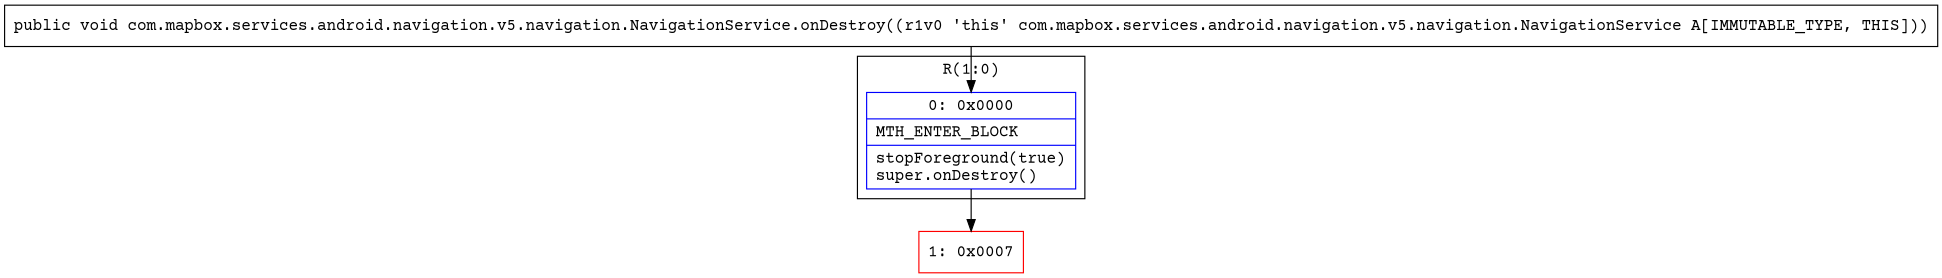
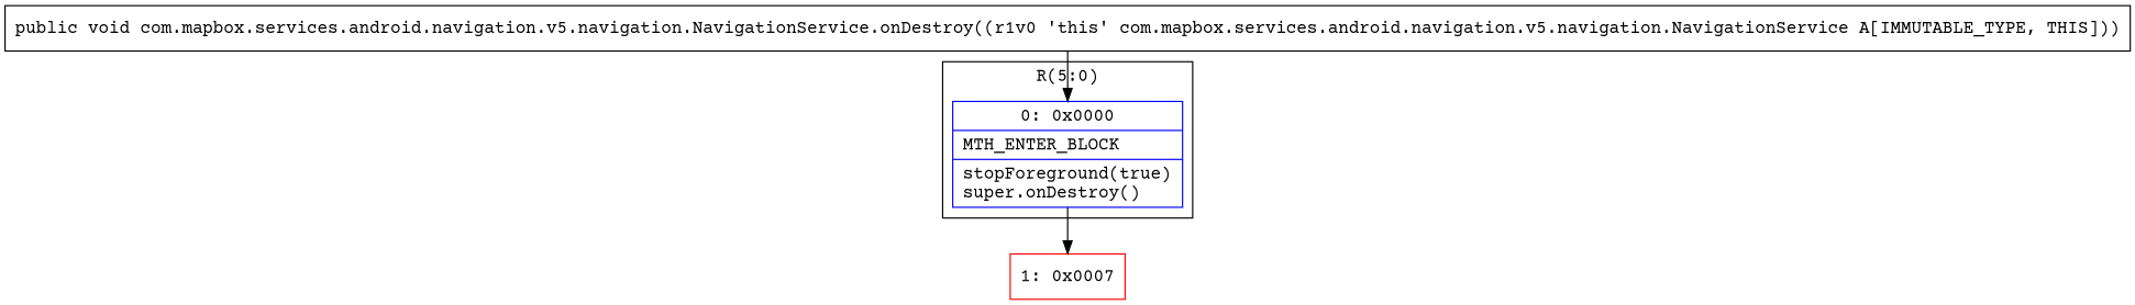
  digraph {
    fontname="Courier Prime"
    node [shape=record fontname="Courier Prime"]
    edge [fontname="Courier Prime"]
    n1 [color=blue label="{0\:\ 0x0000|MTH_ENTER_BLOCK\l|stopForeground(true)\lsuper.onDestroy()\l}"]
    n2 [color=red label="{1\:\ 0x0007}"]
    n3 [label="{public void com.mapbox.services.android.navigation.v5.navigation.NavigationService.onDestroy((r1v0 'this' com.mapbox.services.android.navigation.v5.navigation.NavigationService A[IMMUTABLE_TYPE, THIS])) }"]
    subgraph cluster_1 {
-     label="R(1:0)"
+     label="R(5:0)"
      n1
    }
    n1 -> n2
    n3 -> n1
  }
